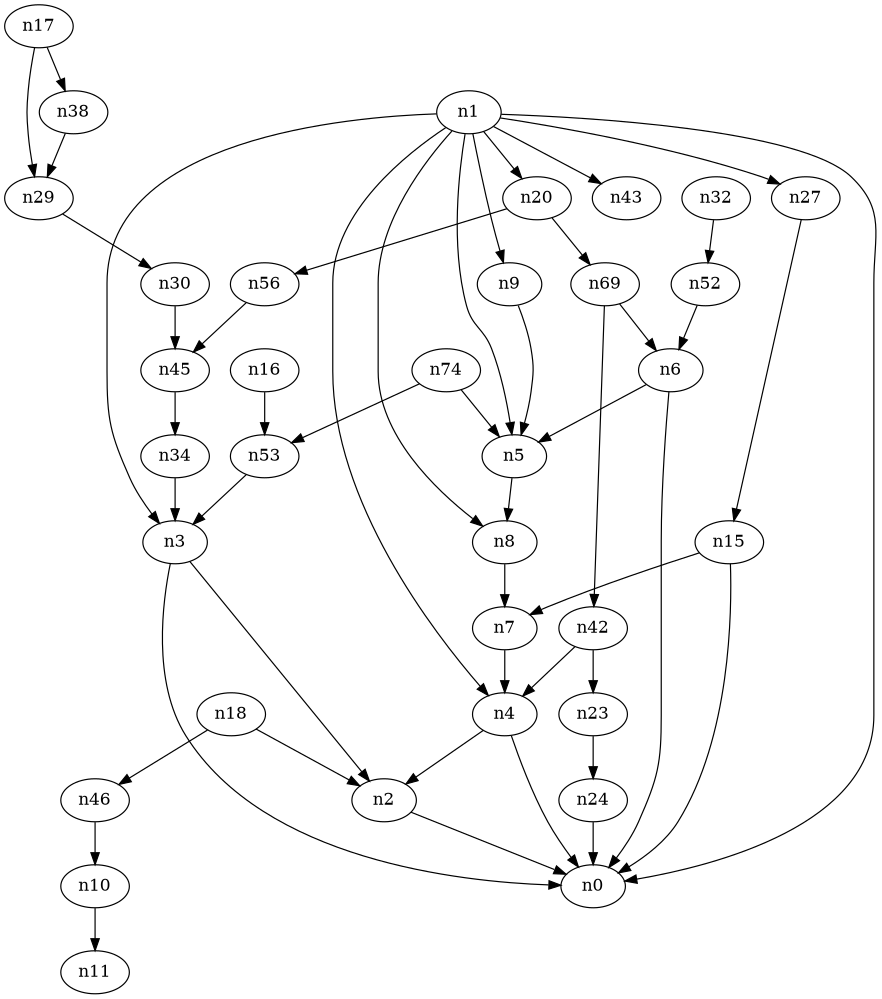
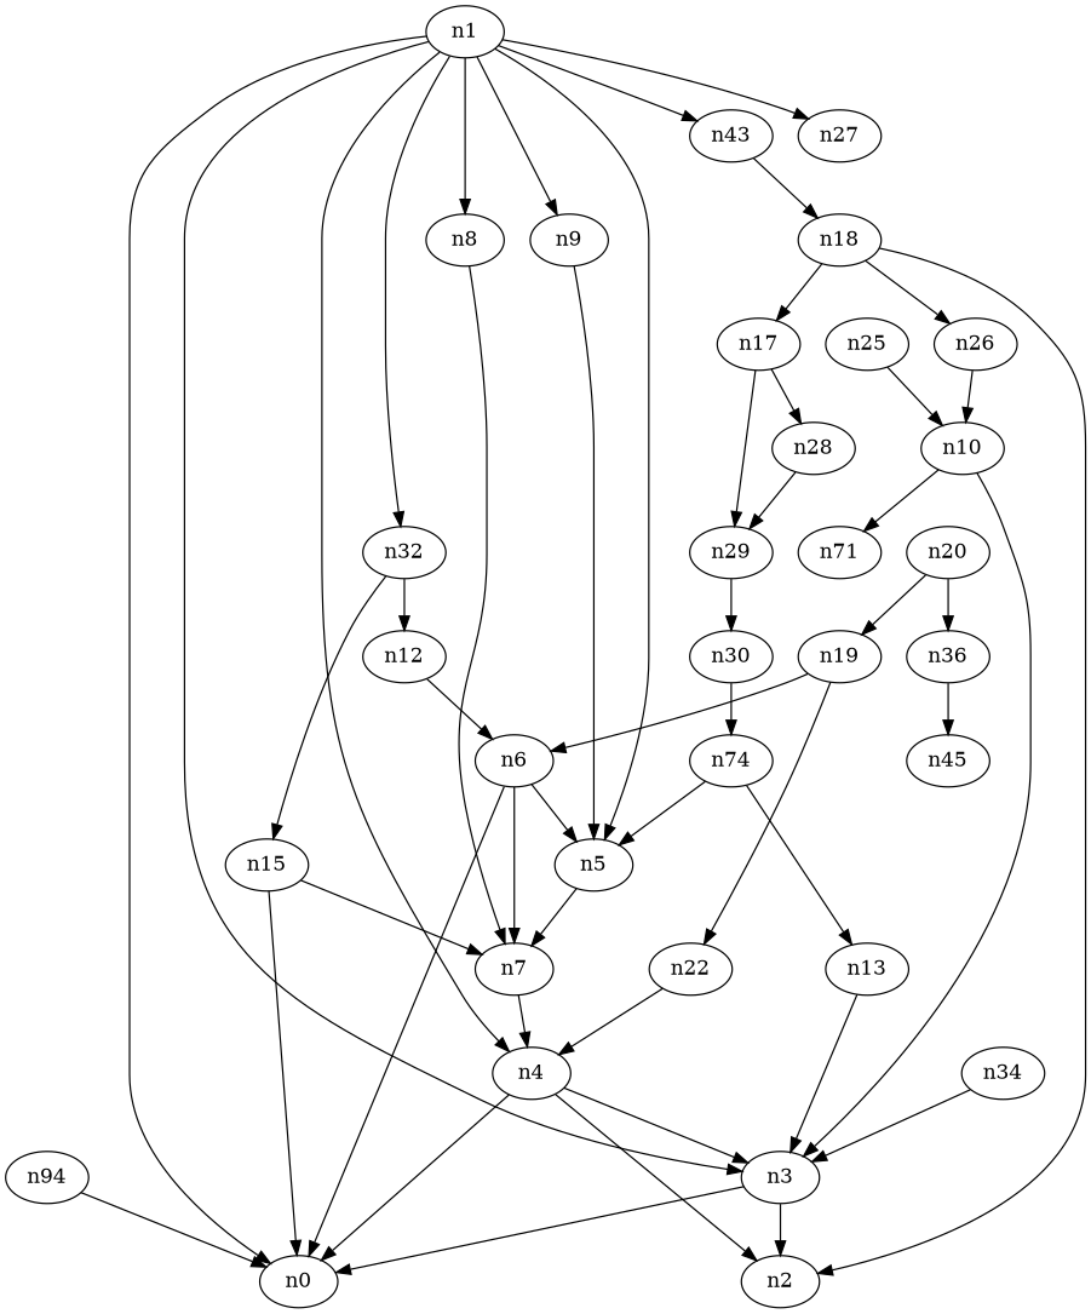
  digraph {
    n1
    n0
    n3
    n4
    n5
    n8
    n9
    n20
    n27
    n33 [label=n43]
    n2
    n7
-   n19 [label=n69]
-   n36 [label=n56]
+   n19
+   n36
    n15
    n18
    n6
-   n22 [label=n42]
+   n22
    n35 [label=n45]
    n17
-   n26 [label=n46]
+   n26
    n10
-   n11
-   n12 [label=n52]
-   n13 [label=n53]
+   n11 [label=n71]
+   n12
+   n13
    n14 [label=n74]
-   n16
-   n28 [label=n38]
+   n28
    n29
    n30
-   n23
-   n24
+   n25
+   n24 [label=n94]
    n32
    n34
    n1 -> n0
    n1 -> n3
    n1 -> n4
    n1 -> n5
    n1 -> n8
    n1 -> n9
-   n1 -> n20
+   n1 -> n32
    n1 -> n27
    n1 -> n33
    n3 -> n0
    n3 -> n2
    n4 -> n0
+   n4 -> n3
    n4 -> n2
-   n5 -> n8
+   n5 -> n7
    n8 -> n7
    n9 -> n5
    n20 -> n19
    n20 -> n36
-   n27 -> n15
-   n2 -> n0
+   n32 -> n15
+   n33 -> n18
    n7 -> n4
    n19 -> n6
    n19 -> n22
    n36 -> n35
    n15 -> n0
    n15 -> n7
    n18 -> n2
+   n18 -> n17
    n18 -> n26
    n6 -> n0
    n6 -> n5
+   n6 -> n7
    n22 -> n4
-   n22 -> n23
-   n35 -> n34
    n17 -> n28
    n17 -> n29
    n26 -> n10
+   n10 -> n3
    n10 -> n11
    n12 -> n6
    n13 -> n3
    n14 -> n5
    n14 -> n13
-   n16 -> n13
    n28 -> n29
    n29 -> n30
-   n30 -> n35
-   n23 -> n24
+   n30 -> n14
+   n25 -> n10
    n24 -> n0
    n32 -> n12
    n34 -> n3
  }
